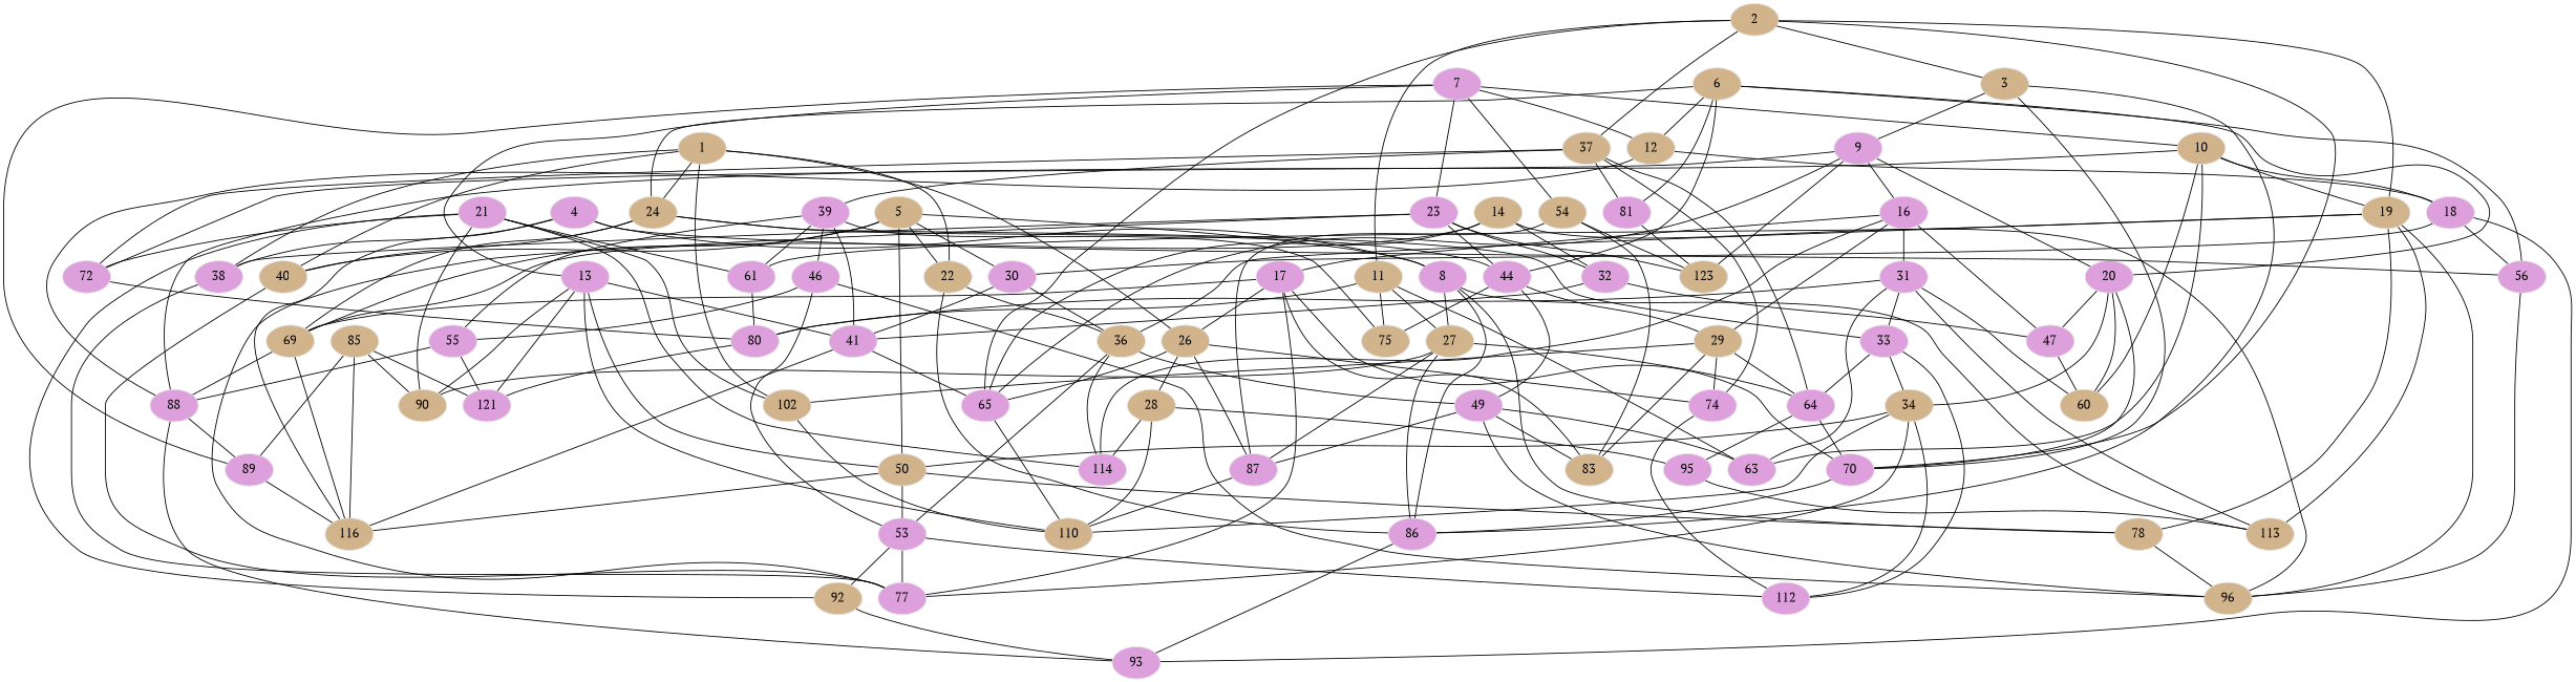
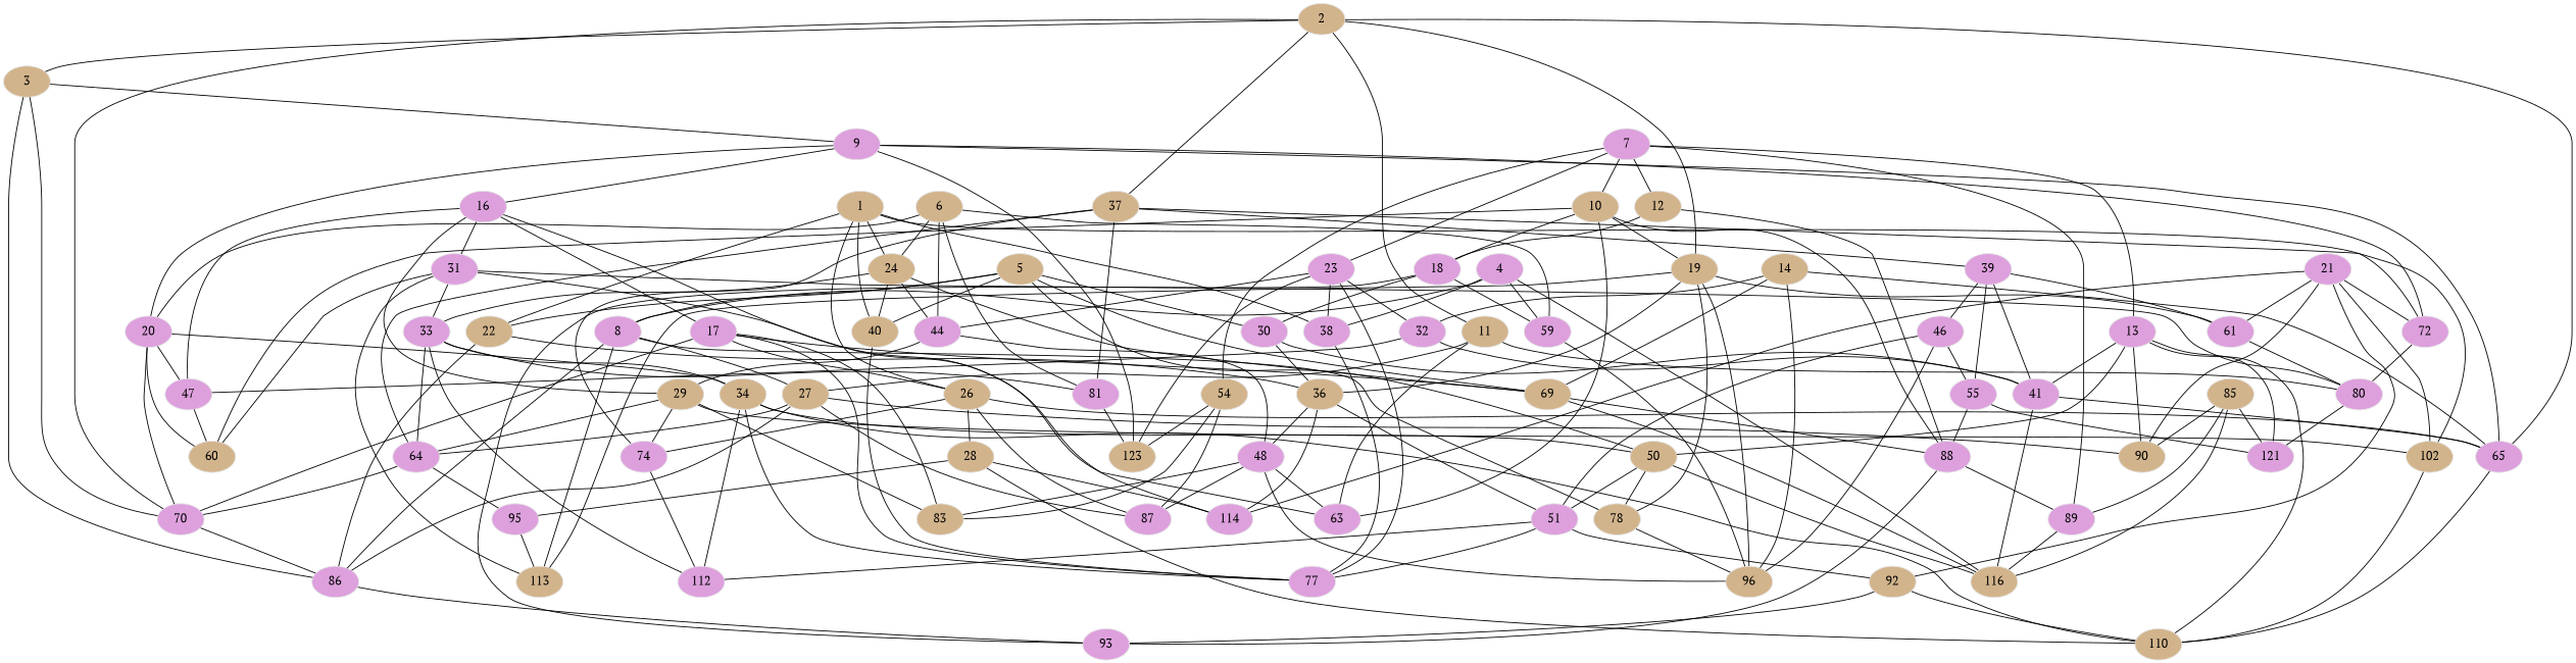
  graph {
    fontname="PT Serif"
    node [color=gray90 fillcolor=plum fontname="PT Serif" style=filled]
    edge [fontname="PT Serif"]
    1 [fillcolor=tan super="+79"]
    22 [fillcolor=tan]
    24 [fillcolor=tan super="+67"]
    26 [fillcolor=tan super="+62"]
    38
    40 [fillcolor=tan]
    102 [fillcolor=tan]
    86 [super="+103"]
    36 [fillcolor=tan super="+73"]
    69 [fillcolor=tan super="+100"]
    44 [super="+87"]
    33 [super="+118"]
    65 [super="+94"]
    28 [fillcolor=tan]
    74
    n16 [label=87]
    77 [super="+108"]
    110 [fillcolor=tan super="+120"]
    2 [fillcolor=tan super="+105"]
    3 [fillcolor=tan]
    11 [fillcolor=tan super="+58"]
    19 [fillcolor=tan super="+43"]
    37 [fillcolor=tan super="+97"]
    70 [super="+111"]
    9 [super="+57"]
    27 [fillcolor=tan super="+42"]
    63
-   75 [fillcolor=tan]
    80 [super="+106"]
    78 [fillcolor=tan]
    113 [fillcolor=tan]
    96 [fillcolor=tan super="+122"]
    61
    81
    72
    64 [super="+109"]
    39 [super="+91"]
    20 [super="+99"]
    16 [super="+71"]
    123 [fillcolor=tan]
    93
    8 [super="+104"]
    4
-   56
+   56 [label=59]
    116 [fillcolor=tan super="+119"]
    5 [fillcolor=tan super="+35"]
    30
    50 [fillcolor=tan super="+66"]
    41 [super="+82"]
-   51 [super="+117" label=53]
+   51 [super="+117"]
    88 [super="+101"]
    6 [fillcolor=tan super="+29"]
    12 [fillcolor=tan]
    18 [super="+68"]
    60 [fillcolor=tan]
    47
    34 [fillcolor=tan super="+45"]
    n58 [fillcolor=tan label=29 super="+115"]
-   48 [super="+53" label=49]
+   48 [super="+53"]
    7 [super="+49"]
    10 [fillcolor=tan super="+107"]
    13 [super="+15"]
    23 [super="+52"]
    54 [fillcolor=tan]
    89
    90 [fillcolor=tan]
    121
    32
    83 [fillcolor=tan]
    17 [super="+76"]
    31 [super="+98"]
    114
    14 [fillcolor=tan]
    95
    112
    21 [super="+25"]
    92 [fillcolor=tan]
    46
    55
    85 [fillcolor=tan]
    1 -- 22
    1 -- 24
    1 -- 26
    1 -- 38
    1 -- 40
    1 -- 102
    22 -- 86
    22 -- 36
    24 -- 40
    24 -- 69
    24 -- 44
    24 -- 33
    26 -- 65
    26 -- 28
    26 -- 74
    26 -- n16
    38 -- 77
    40 -- 77
    102 -- 110
    86 -- 93
    36 -- 51
    36 -- 48
    36 -- 114
    69 -- 116
    69 -- 88
-   44 -- 75
    44 -- n58
    44 -- 48
+   33 -- 81
    33 -- 64
    33 -- 34
    33 -- 112
    65 -- 110
    28 -- 110
    28 -- 114
    28 -- 95
    74 -- 112
    2 -- 65
    2 -- 3
    2 -- 11
    2 -- 19
    2 -- 37
    2 -- 70
    3 -- 86
    3 -- 70
    3 -- 9
    11 -- 27
    11 -- 63
-   11 -- 75
    11 -- 80
    19 -- 36
    19 -- 78
    19 -- 113
    19 -- 96
    19 -- 61
    37 -- 74
    37 -- 81
    37 -- 72
    37 -- 64
    37 -- 39
    70 -- 86
    9 -- 65
    9 -- 72
    9 -- 20
    9 -- 16
    9 -- 123
    27 -- 86
    27 -- n16
    27 -- 64
    27 -- 90
    80 -- 121
    78 -- 96
    61 -- 80
    81 -- 123
    72 -- 80
    64 -- 70
    64 -- 95
-   39 -- 75
    39 -- 61
    39 -- 41
    39 -- 46
    39 -- 55
    20 -- 70
    20 -- 60
    20 -- 47
    20 -- 34
    16 -- 47
    16 -- n58
    16 -- 17
    16 -- 31
    16 -- 114
    8 -- 86
    8 -- 27
    8 -- 78
    8 -- 113
    4 -- 38
    4 -- 8
    4 -- 56
    4 -- 116
    56 -- 96
    5 -- 22
    5 -- 40
    5 -- 69
    5 -- 8
    5 -- 30
    5 -- 50
    30 -- 36
    30 -- 41
    50 -- 78
    50 -- 116
    50 -- 51
    41 -- 65
    41 -- 116
    51 -- 77
    51 -- 112
    51 -- 92
    88 -- 93
    88 -- 89
    6 -- 24
    6 -- 44
    6 -- 81
    6 -- 20
    6 -- 56
-   6 -- 12
    12 -- 88
    12 -- 18
    18 -- 93
    18 -- 56
    18 -- 30
    47 -- 60
    34 -- 77
    34 -- 110
    34 -- 50
    34 -- 112
    n58 -- 102
    n58 -- 74
    n58 -- 64
    n58 -- 83
    48 -- n16
    48 -- 63
    48 -- 96
    48 -- 83
    7 -- 12
    7 -- 10
    7 -- 13
    7 -- 23
    7 -- 54
    7 -- 89
    10 -- 19
    10 -- 63
    10 -- 88
    10 -- 18
    10 -- 60
    13 -- 110
    13 -- 50
    13 -- 41
    13 -- 90
    13 -- 121
    23 -- 38
    23 -- 44
    23 -- 77
    23 -- 123
    23 -- 32
    54 -- n16
    54 -- 123
    54 -- 83
    89 -- 116
    32 -- 41
    32 -- 47
    17 -- 26
    17 -- 69
    17 -- 77
    17 -- 70
    17 -- 83
    31 -- 33
    31 -- 63
    31 -- 80
    31 -- 113
    31 -- 60
    14 -- 69
    14 -- 65
    14 -- 96
    14 -- 32
    95 -- 113
    21 -- 102
    21 -- 61
    21 -- 72
    21 -- 90
    21 -- 114
    21 -- 92
-   n16 -- 110
+   92 -- 110
    92 -- 93
    46 -- 96
    46 -- 51
    46 -- 55
    55 -- 88
    55 -- 121
    85 -- 116
    85 -- 89
    85 -- 90
    85 -- 121
  }
